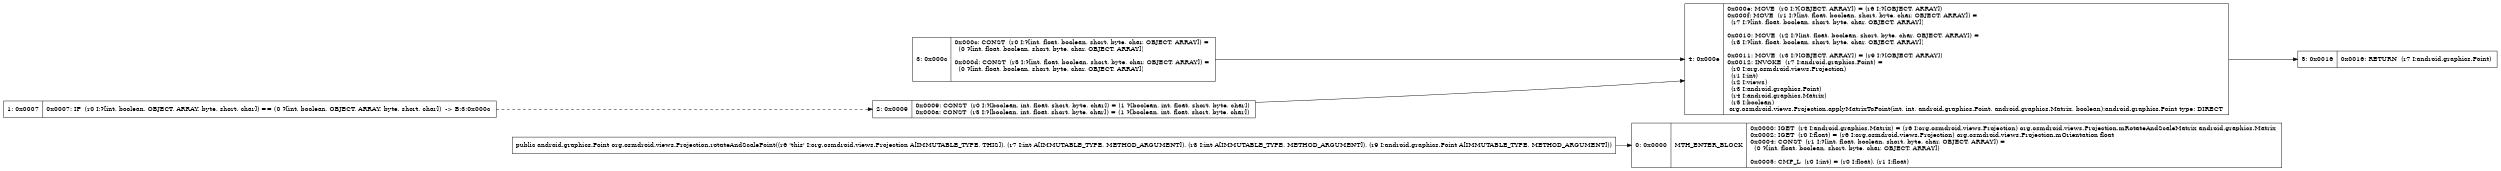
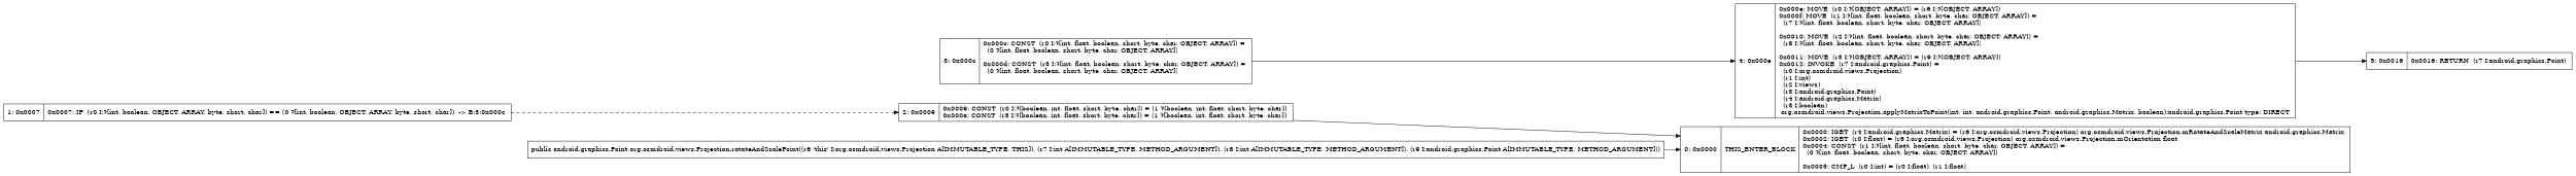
  digraph {
    rankdir=LR
    node [shape=record]
-   n1 [label="{0\:\ 0x0000|MTH_ENTER_BLOCK\l|0x0000: IGET  (r4 I:android.graphics.Matrix) = (r6 I:org.osmdroid.views.Projection) org.osmdroid.views.Projection.mRotateAndScaleMatrix android.graphics.Matrix \l0x0002: IGET  (r0 I:float) = (r6 I:org.osmdroid.views.Projection) org.osmdroid.views.Projection.mOrientation float \l0x0004: CONST  (r1 I:?[int, float, boolean, short, byte, char, OBJECT, ARRAY]) = \l  (0 ?[int, float, boolean, short, byte, char, OBJECT, ARRAY])\l \l0x0005: CMP_L  (r0 I:int) = (r0 I:float), (r1 I:float) \l}"]
+   n1 [label="{0\:\ 0x0000|THIS_ENTER_BLOCK\l|0x0000: IGET  (r4 I:android.graphics.Matrix) = (r6 I:org.osmdroid.views.Projection) org.osmdroid.views.Projection.mRotateAndScaleMatrix android.graphics.Matrix \l0x0002: IGET  (r0 I:float) = (r6 I:org.osmdroid.views.Projection) org.osmdroid.views.Projection.mOrientation float \l0x0004: CONST  (r1 I:?[int, float, boolean, short, byte, char, OBJECT, ARRAY]) = \l  (0 ?[int, float, boolean, short, byte, char, OBJECT, ARRAY])\l \l0x0005: CMP_L  (r0 I:int) = (r0 I:float), (r1 I:float) \l}"]
    n2 [label="{1\:\ 0x0007|0x0007: IF  (r0 I:?[int, boolean, OBJECT, ARRAY, byte, short, char]) == (0 ?[int, boolean, OBJECT, ARRAY, byte, short, char])  \-\> B:3:0x000c \l}"]
    n3 [label="{2\:\ 0x0009|0x0009: CONST  (r0 I:?[boolean, int, float, short, byte, char]) = (1 ?[boolean, int, float, short, byte, char]) \l0x000a: CONST  (r5 I:?[boolean, int, float, short, byte, char]) = (1 ?[boolean, int, float, short, byte, char]) \l}"]
    n4 [label="{4\:\ 0x000e|0x000e: MOVE  (r0 I:?[OBJECT, ARRAY]) = (r6 I:?[OBJECT, ARRAY]) \l0x000f: MOVE  (r1 I:?[int, float, boolean, short, byte, char, OBJECT, ARRAY]) = \l  (r7 I:?[int, float, boolean, short, byte, char, OBJECT, ARRAY])\l \l0x0010: MOVE  (r2 I:?[int, float, boolean, short, byte, char, OBJECT, ARRAY]) = \l  (r8 I:?[int, float, boolean, short, byte, char, OBJECT, ARRAY])\l \l0x0011: MOVE  (r3 I:?[OBJECT, ARRAY]) = (r9 I:?[OBJECT, ARRAY]) \l0x0012: INVOKE  (r7 I:android.graphics.Point) = \l  (r0 I:org.osmdroid.views.Projection)\l  (r1 I:int)\l  (r2 I:views)\l  (r3 I:android.graphics.Point)\l  (r4 I:android.graphics.Matrix)\l  (r5 I:boolean)\l org.osmdroid.views.Projection.applyMatrixToPoint(int, int, android.graphics.Point, android.graphics.Matrix, boolean):android.graphics.Point type: DIRECT \l}"]
    n5 [label="{3\:\ 0x000c|0x000c: CONST  (r0 I:?[int, float, boolean, short, byte, char, OBJECT, ARRAY]) = \l  (0 ?[int, float, boolean, short, byte, char, OBJECT, ARRAY])\l \l0x000d: CONST  (r5 I:?[int, float, boolean, short, byte, char, OBJECT, ARRAY]) = \l  (0 ?[int, float, boolean, short, byte, char, OBJECT, ARRAY])\l \l}"]
    n6 [label="{5\:\ 0x0016|0x0016: RETURN  (r7 I:android.graphics.Point) \l}"]
    n7 [label="{public android.graphics.Point org.osmdroid.views.Projection.rotateAndScalePoint((r6 'this' I:org.osmdroid.views.Projection A[IMMUTABLE_TYPE, THIS]), (r7 I:int A[IMMUTABLE_TYPE, METHOD_ARGUMENT]), (r8 I:int A[IMMUTABLE_TYPE, METHOD_ARGUMENT]), (r9 I:android.graphics.Point A[IMMUTABLE_TYPE, METHOD_ARGUMENT])) }"]
    n2 -> n3 [style=dashed]
-   n3 -> n4
+   n3 -> n1
    n4 -> n6
    n5 -> n4
    n7 -> n1
  }
